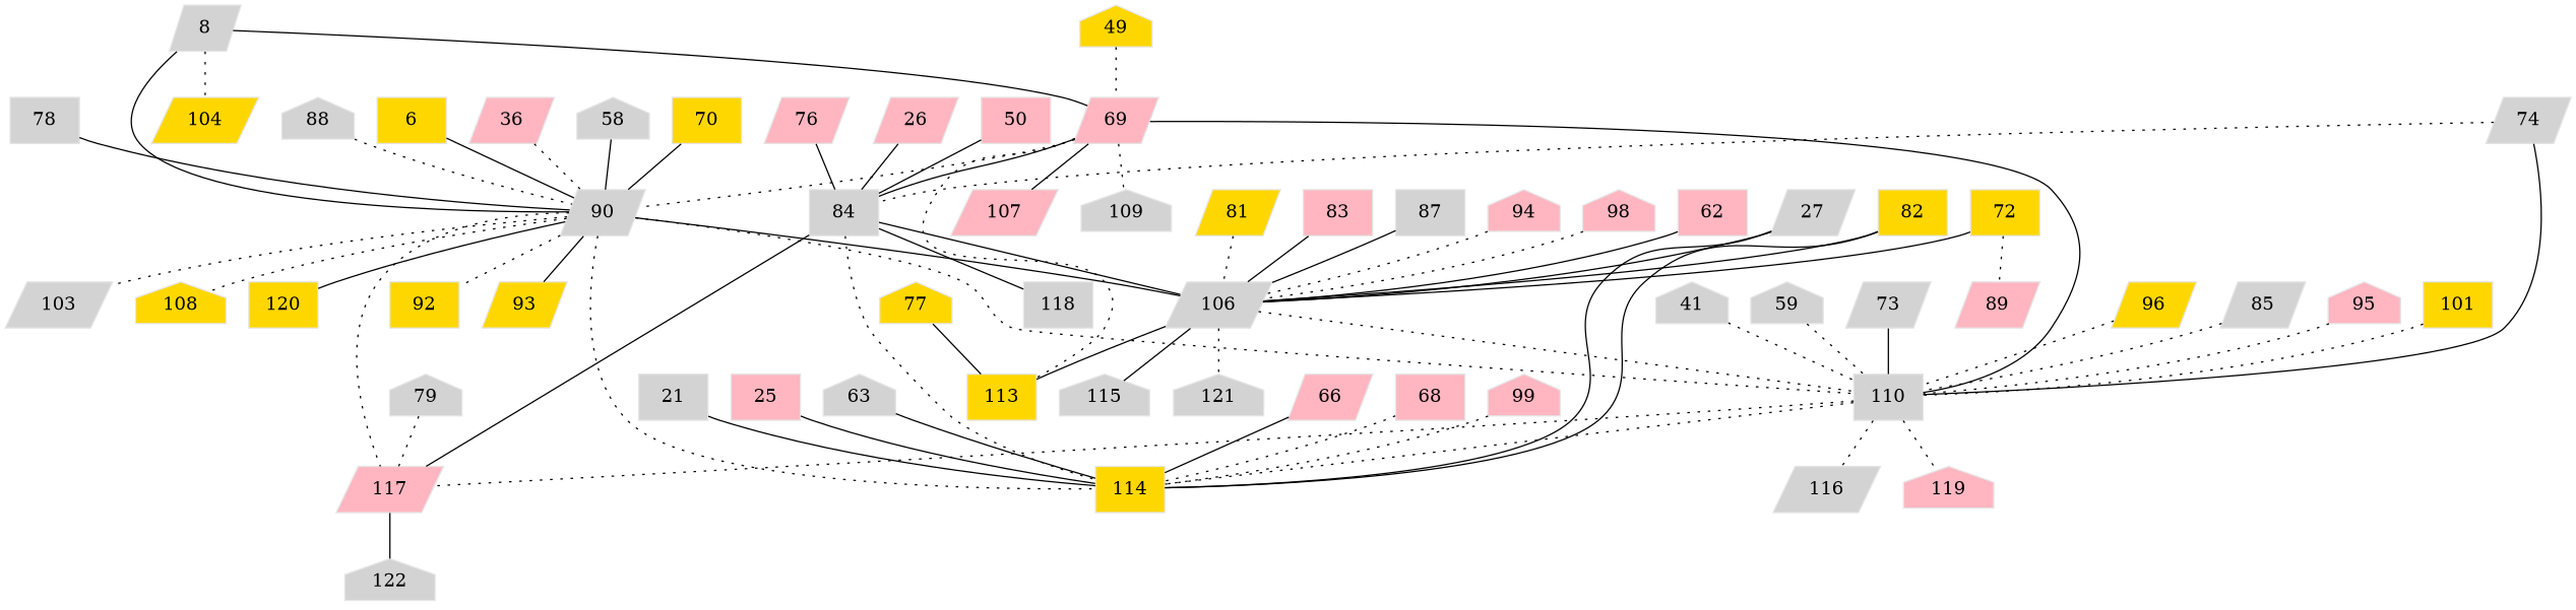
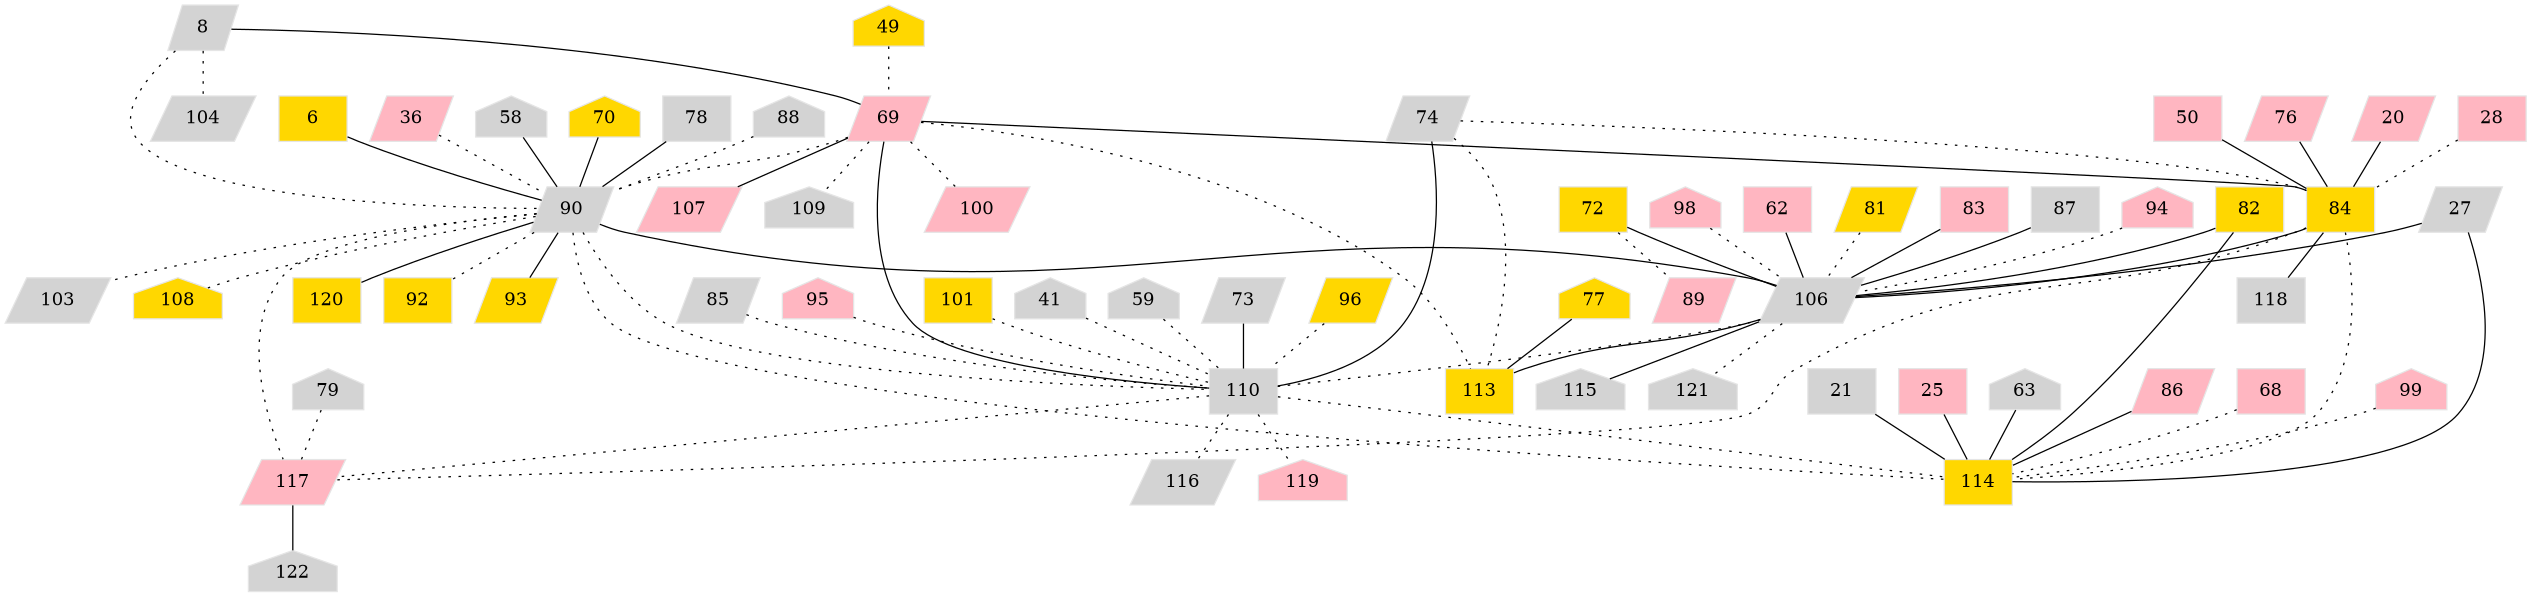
  graph {
    node [color=gray90 fillcolor=lightgrey shape=parallelogram style=filled]
    edge [style=dotted]
    90 [super="+80+1"]
    114 [fillcolor=gold shape=box super="+26+55+52"]
    106 [super="+31+33+57+105"]
    110 [shape=box super="+56+45+51"]
    117 [fillcolor=lightpink super="+112+111+91"]
    92 [fillcolor=gold shape=box]
    93 [fillcolor=gold]
    103
    108 [fillcolor=gold shape=house]
    120 [fillcolor=gold shape=box]
    6 [fillcolor=gold shape=box]
    69 [fillcolor=lightpink super="+11+5+46+48"]
-   84 [shape=box super="+23+17+38"]
+   84 [fillcolor=gold shape=box super="+23+17+38"]
+   100 [fillcolor=lightpink]
    107 [fillcolor=lightpink super="+97"]
    109 [shape=house]
    113 [fillcolor=gold shape=box super="+43"]
    8
-   104 [fillcolor=gold super="+19"]
+   104 [super="+19"]
    118 [shape=box]
-   20 [fillcolor=lightpink label=26]
+   20 [fillcolor=lightpink]
    21 [shape=box]
    25 [fillcolor=lightpink shape=box]
    115 [shape=house]
    121 [shape=house super="+86"]
    27
+   28 [fillcolor=lightpink shape=box]
    36 [fillcolor=lightpink]
    116
    119 [fillcolor=lightpink shape=house]
    41 [shape=house]
    49 [fillcolor=gold shape=house]
    50 [fillcolor=lightpink shape=box]
    58 [shape=house]
    59 [shape=house]
    62 [fillcolor=lightpink shape=box]
    63 [shape=house]
-   66 [fillcolor=lightpink]
+   66 [fillcolor=lightpink label=86]
    68 [fillcolor=lightpink shape=box]
-   70 [fillcolor=gold shape=box super="+37"]
+   70 [fillcolor=gold shape=house super="+37"]
    72 [fillcolor=gold shape=box super="+22"]
    89 [fillcolor=lightpink]
    73
    74 [super="+39+67"]
    76 [fillcolor=lightpink]
    77 [fillcolor=gold shape=house]
    78 [shape=box]
    122 [shape=house]
    79 [shape=house]
    81 [fillcolor=gold]
    82 [fillcolor=gold shape=box]
    83 [fillcolor=lightpink shape=box]
    96 [fillcolor=gold super="+64"]
    85
    87 [shape=box]
    88 [shape=house]
    94 [fillcolor=lightpink shape=house]
    95 [fillcolor=lightpink shape=house]
    98 [fillcolor=lightpink shape=house]
    99 [fillcolor=lightpink shape=house]
    101 [fillcolor=gold shape=box super="+54"]
    90 -- 114 [weight=3]
    90 -- 106 [style=solid weight=9]
    90 -- 110 [weight=2]
    90 -- 117 [weight=3]
    90 -- 92
    90 -- 93 [style=solid]
    90 -- 103
    90 -- 108
    90 -- 120 [style=solid]
    106 -- 110 [weight=3]
    106 -- 113 [style=solid weight=2]
    106 -- 115 [style=solid]
    106 -- 121
    110 -- 114 [weight=4]
    110 -- 117
    110 -- 116
    110 -- 119
    117 -- 122 [style=solid]
    6 -- 90 [style=solid]
    69 -- 90 [weight=2]
    69 -- 110 [style=solid weight=4]
    69 -- 84 [style=solid weight=2]
+   69 -- 100
    69 -- 107 [style=solid]
    69 -- 109
    69 -- 113 [weight=2]
    84 -- 114 [weight=3]
    84 -- 106 [style=solid weight=4]
-   84 -- 117 [style=solid]
+   84 -- 117
    84 -- 118 [style=solid]
-   8 -- 90 [style=solid]
+   8 -- 90
    8 -- 69 [style=solid]
    8 -- 104 [weight=2]
    20 -- 84 [style=solid]
    21 -- 114 [style=solid]
    25 -- 114 [style=solid]
    27 -- 114 [style=solid]
    27 -- 106 [style=solid]
+   28 -- 84
    36 -- 90
    41 -- 110
    49 -- 69
    50 -- 84 [style=solid]
    58 -- 90 [style=solid]
    59 -- 110
    62 -- 106 [style=solid]
    63 -- 114 [style=solid]
    66 -- 114 [style=solid]
    68 -- 114
    70 -- 90 [style=solid]
    72 -- 106 [style=solid weight=2]
    72 -- 89
    73 -- 110 [style=solid]
    74 -- 110 [style=solid weight=4]
    74 -- 84
+   74 -- 113
    76 -- 84 [style=solid]
    77 -- 113 [style=solid]
    78 -- 90 [style=solid]
    79 -- 117
    81 -- 106
    82 -- 114 [style=solid]
    82 -- 106 [style=solid]
    83 -- 106 [style=solid]
    96 -- 110
    85 -- 110
    87 -- 106 [style=solid]
    88 -- 90
    94 -- 106
    95 -- 110
    98 -- 106
    99 -- 114
    101 -- 110
  }
